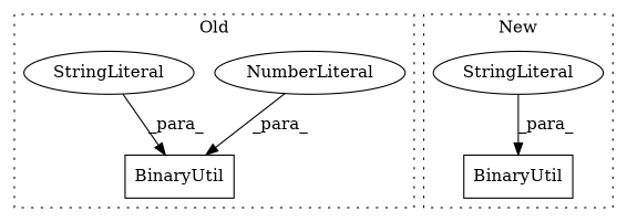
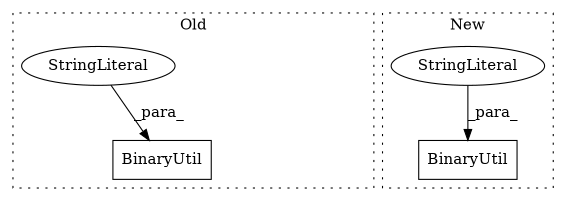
  digraph {
    node [a=32 l="11,1" shape=ellipse]
    n1 [label=BinaryUtil s="4328,4373" shape=box]
-   n2 [a=34 l=2 label=NumberLiteral s=4364]
    n3 [a=45 l=6 label=StringLiteral s=4367]
    n4 [label=BinaryUtil s="3555,3581" shape=box]
    n5 [a=45 l=6 label=StringLiteral s=3575]
    subgraph cluster_1 {
      label=Old
      style=dotted
      n1
-     n2
      n3
    }
    subgraph cluster_2 {
      label=New
      style=dotted
      n4
      n5
    }
-   n2 -> n1 [label=_para_]
    n3 -> n1 [label=_para_]
    n5 -> n4 [label=_para_]
  }
